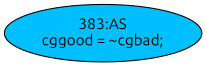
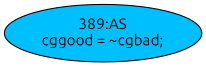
  strict digraph {
    fontname=Ubuntu
-   n1 [ast="<pyverilog.vparser.ast.Assign object at 0x7f273e61b890>" def_var="['cggood']" fillcolor=deepskyblue label="383:AS\ncggood = ~cgbad;" statements="[]" style=filled typ=Assign use_var="['cgbad']" fontname=Ubuntu]
+   n1 [ast="<pyverilog.vparser.ast.Assign object at 0x7f273e61b890>" def_var="['cggood']" fillcolor=deepskyblue label="389:AS\ncggood = ~cgbad;" statements="[]" style=filled typ=Assign use_var="['cgbad']" fontname=Ubuntu]
  }
